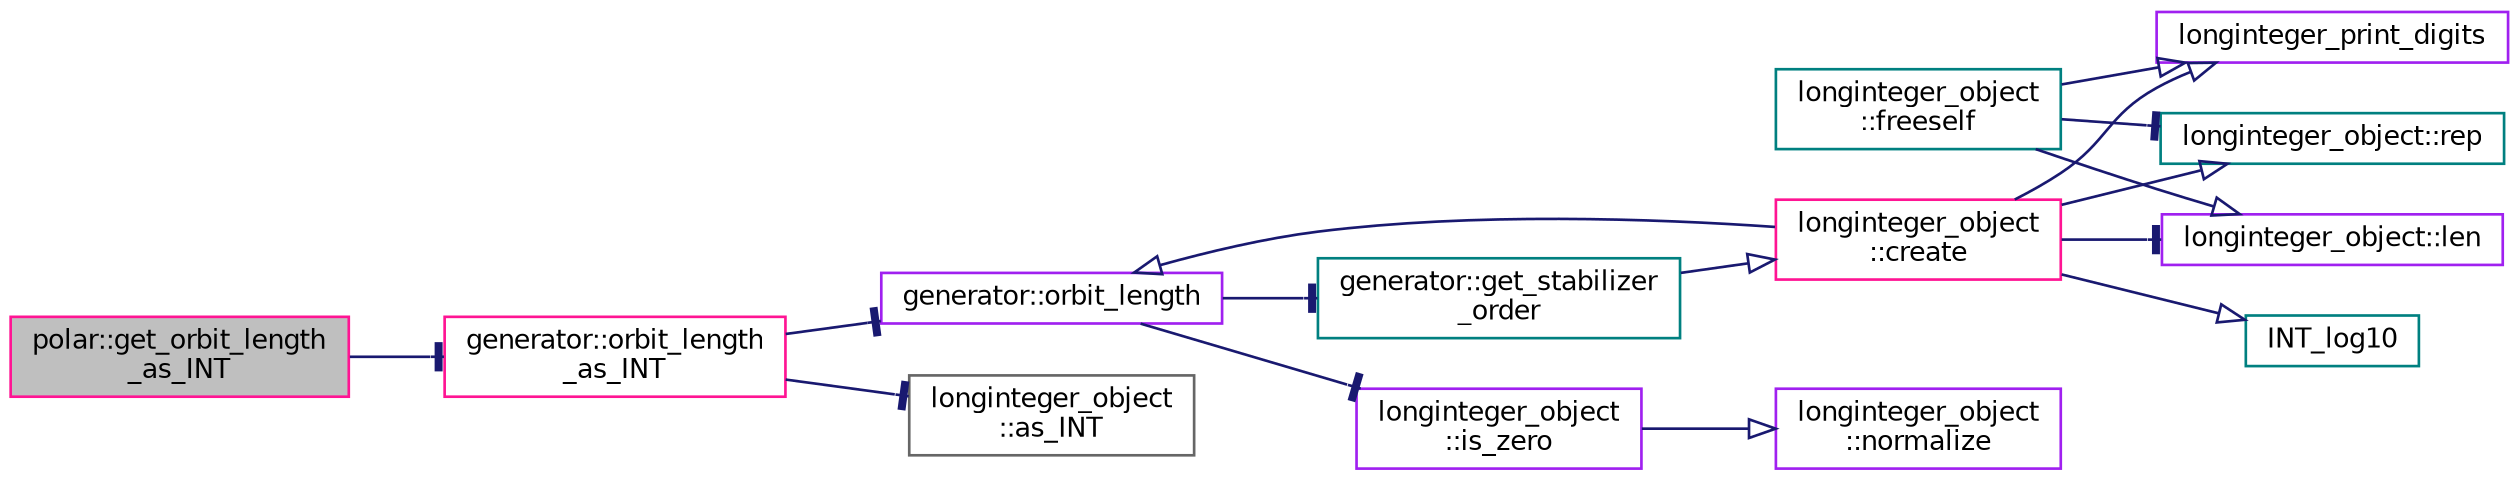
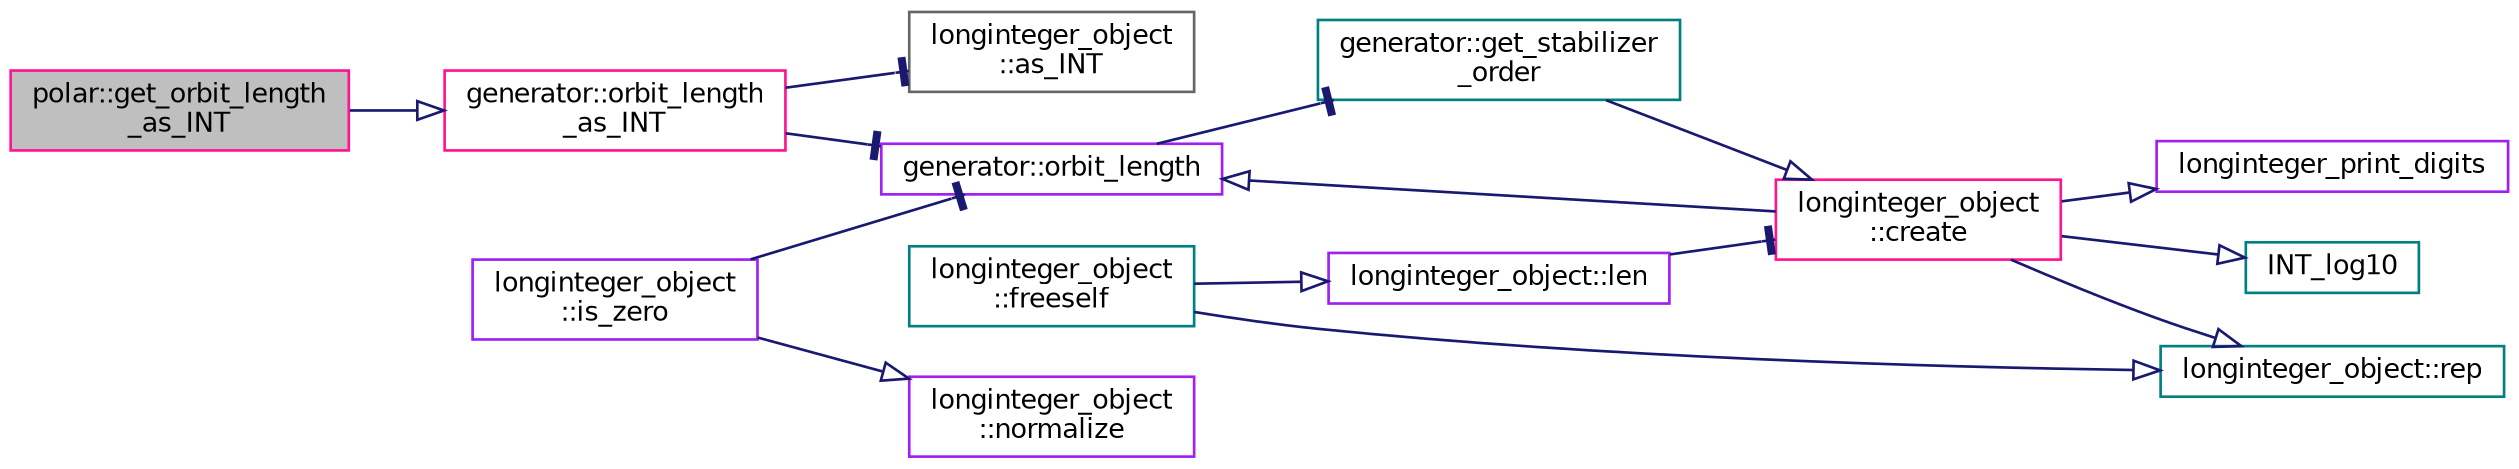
  digraph {
    rankdir=LR
    node [color=purple fillcolor=white fontname=Helvetica fontsize=10 shape=record style=filled]
    edge [arrowhead=onormal color=midnightblue fontname=Helvetica fontsize=10 labelfontname=Helvetica labelfontsize=10 style=solid]
    n1 [color=deeppink fillcolor=grey75 fontcolor=black height=0.2 label="polar::get_orbit_length\l_as_INT" width=0.4]
    n2 [color=deeppink height=0.2 label="generator::orbit_length\l_as_INT" width=0.4]
    n3 [height=0.2 label="generator::orbit_length" width=0.4]
    n4 [color=gray40 height=0.2 label="longinteger_object\l::as_INT" width=0.4]
    n5 [color=teal height=0.2 label="generator::get_stabilizer\l_order" width=0.4]
    n6 [height=0.2 label="longinteger_object\l::is_zero" width=0.4]
    n7 [color=deeppink height=0.2 label="longinteger_object\l::create" width=0.4]
    n8 [height=0.2 label="longinteger_object\l::normalize" width=0.4]
    n9 [height=0.2 label=longinteger_print_digits width=0.4]
    n10 [color=teal height=0.2 label="longinteger_object::rep" width=0.4]
    n11 [height=0.2 label="longinteger_object::len" width=0.4]
    n12 [color=teal height=0.2 label=INT_log10 width=0.4]
    n13 [color=teal height=0.2 label="longinteger_object\l::freeself" width=0.4]
-   n1 -> n2 [arrowhead=tee]
+   n1 -> n2
    n2 -> n3 [arrowhead=tee]
    n2 -> n4 [arrowhead=tee]
    n3 -> n5 [arrowhead=tee]
-   n3 -> n6 [arrowhead=tee]
+   n6 -> n3 [arrowhead=tee]
    n5 -> n7
    n6 -> n8
    n7 -> n3
    n7 -> n9
    n7 -> n10
-   n7 -> n11 [arrowhead=tee]
+   n11 -> n7 [arrowhead=tee]
    n7 -> n12
-   n13 -> n9
-   n13 -> n10 [arrowhead=tee]
+   n13 -> n10
    n13 -> n11
  }
